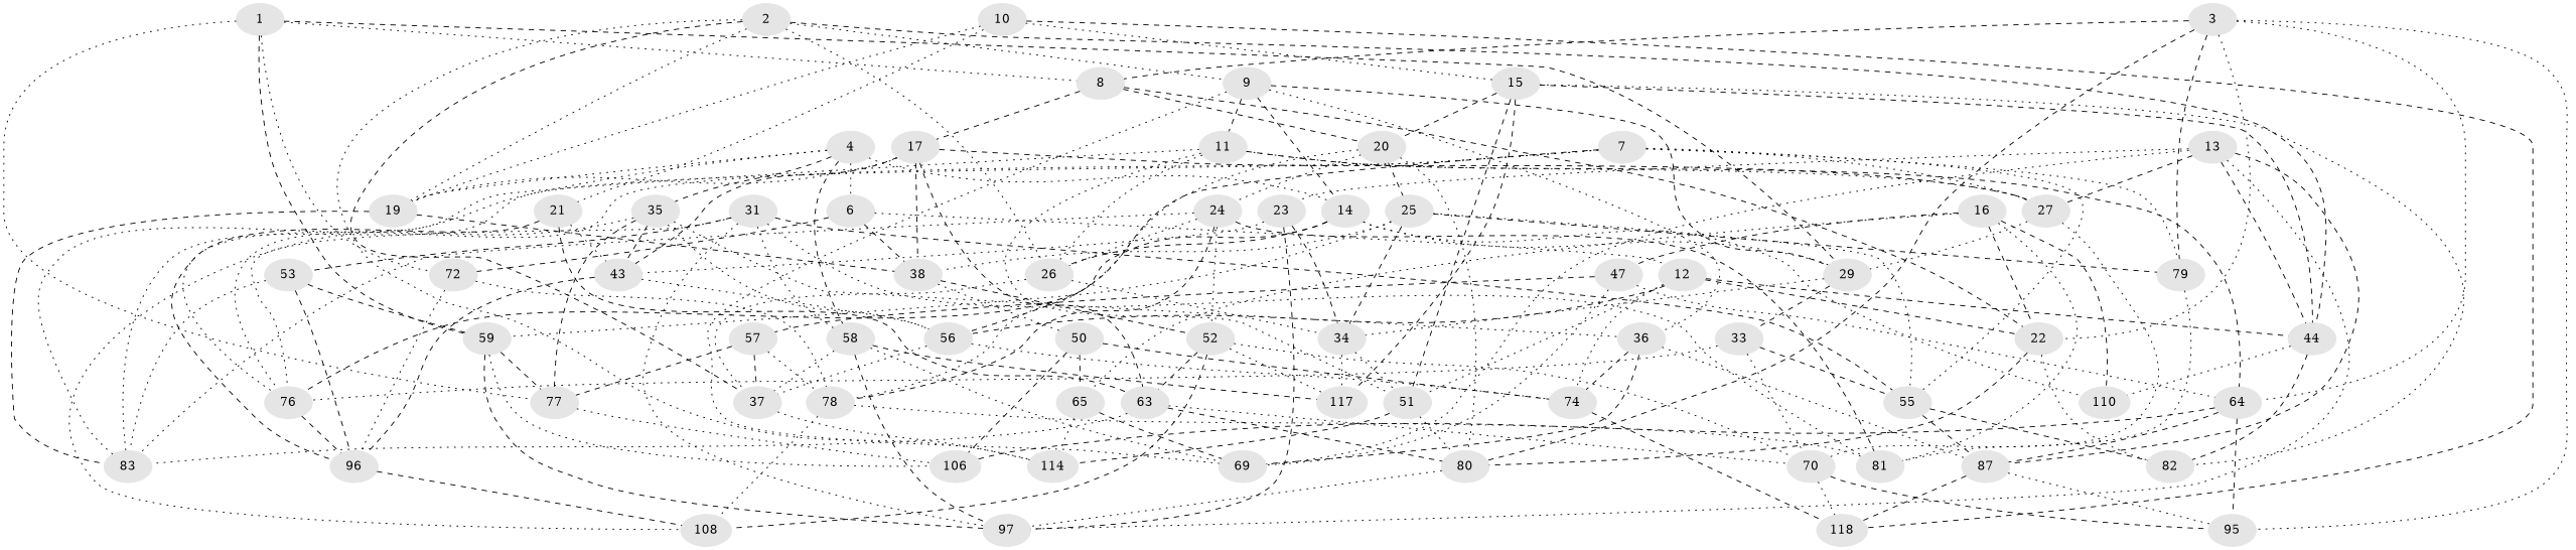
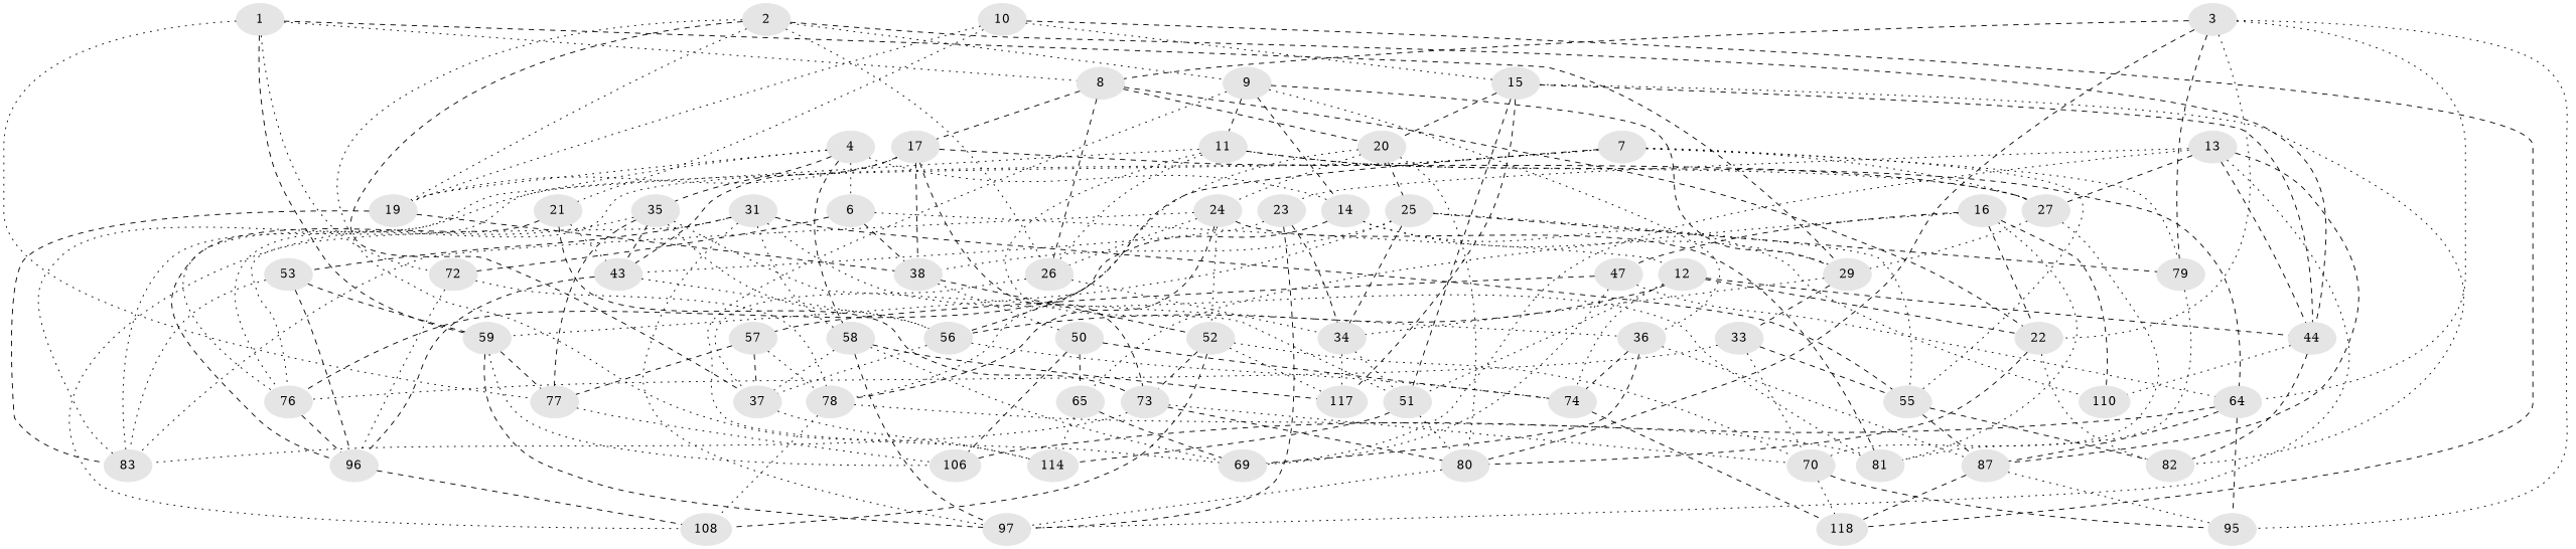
  graph {
    node [color=gray90 style=filled]
    edge [style=dotted]
    1 [super="+37"]
    8 [super="+48"]
    29 [super="+120"]
    59 [super="+68"]
    72
    77 [super="+101"]
    26 [super="+89"]
    22 [super="+62"]
    17 [super="+73"]
    20 [super="+40"]
    34 [super="+39"]
    33
    97 [super="+119"]
    106
    78 [super="+92"]
    96 [super="+112"]
    2 [super="+102"]
    9 [super="+90"]
    19 [super="+111"]
    44 [super="+46"]
    n21 [label=37 super="+84"]
    114
    14 [super="+18"]
    11 [super="+61"]
    36 [super="+99"]
    69 [super="+71"]
    38 [super="+42"]
    83 [super="+105"]
    110
    82
    3 [super="+32"]
    64 [super="+66"]
    79
    80 [super="+100"]
    95
    87 [super="+104"]
    81 [super="+107"]
    4 [super="+5"]
    6
    35 [super="+41"]
    58 [super="+93"]
    76 [super="+94"]
    12 [super="+49"]
    56 [super="+98"]
    43 [super="+116"]
    108
    117
    51 [super="+75"]
    74 [super="+103"]
    52 [super="+86"]
    50
    7 [super="+85"]
    27 [super="+109"]
    55 [super="+60"]
    70 [super="+88"]
-   63 [super="+115"]
+   63 [super="+115" label=73]
    24 [super="+54"]
    25 [super="+28"]
    15 [super="+91"]
    10
    21
    118
    13 [super="+113"]
    23
    16 [super="+30"]
    47
    65
    57
    31 [super="+45"]
    53
    1 -- 8
    1 -- 29 [style=dashed]
    1 -- 59 [style=dashed]
    1 -- 72
    1 -- 77 [weight=2]
-   14 -- 26 [style=dashed]
+   8 -- 26 [style=dashed]
    8 -- 22 [style=dashed]
    8 -- 17 [style=dashed]
    8 -- 20 [style=dashed]
    29 -- 34
    29 -- 33 [style=dashed]
    59 -- 77 [style=dashed]
    59 -- 97 [style=dashed]
    59 -- 106
    72 -- 78
    72 -- 96
    77 -- 106
    26 -- 34
    26 -- n21
    22 -- 82
    22 -- 80 [style=dashed]
    17 -- 19
    17 -- 38 [style=dashed]
    17 -- 43 [style=dashed]
    17 -- 27 [style=dashed]
    17 -- 63 [style=dashed]
    20 -- 78
    20 -- 80
    20 -- 24
    20 -- 25 [style=dashed]
    34 -- 117
    34 -- 51
    33 -- 76
    33 -- 55 [style=dashed]
    33 -- 70
    78 -- 81
    78 -- 108
    96 -- 108 [style=dashed]
    2 -- 26
    2 -- 9
    2 -- 19
    2 -- 44 [style=dashed]
    2 -- n21 [style=dashed]
    2 -- 114
    9 -- 29 [style=dashed]
    9 -- 14 [style=dashed]
    9 -- 11 [style=dashed]
    9 -- 36
    9 -- 69
    19 -- 38 [style=dashed]
    19 -- 83 [style=dashed]
    44 -- 110
    44 -- 82 [style=dashed]
    n21 -- 114
    14 -- 29
    14 -- 110 [weight=2]
    14 -- 76 [style=dashed]
    11 -- 26
    11 -- 83
    11 -- 64 [style=dashed]
    11 -- 51
    11 -- 27
    36 -- 69 [style=dashed]
    36 -- 87
    36 -- 74 [style=dashed weight=2]
    38 -- 52 [style=dashed]
    38 -- 50
    3 -- 8 [style=dashed]
    3 -- 22
    3 -- 64
    3 -- 79 [style=dashed]
    3 -- 80 [style=dashed]
    3 -- 95
    64 -- 106 [style=dashed]
    64 -- 95 [style=dashed]
    64 -- 87 [style=dashed]
    79 -- 81
    80 -- 97
    87 -- 95
    87 -- 118 [style=dashed]
    4 -- 19
    4 -- 14
    4 -- 6
    4 -- 35 [style=dashed]
    4 -- 58 [style=dashed]
    4 -- 76
    6 -- 72 [style=dashed]
    6 -- 38 [style=dashed]
    6 -- 12
    35 -- 77 [style=dashed]
    35 -- 36
    35 -- 56
    35 -- 43 [style=dashed]
    35 -- 108
    58 -- 97 [style=dashed]
    58 -- n21
    58 -- 69
    58 -- 117 [style=dashed]
    76 -- 96 [style=dashed]
    12 -- 22 [style=dashed]
    12 -- 44 [style=dashed]
    12 -- 56 [style=dashed]
    12 -- 51
    12 -- 74
    56 -- n21
    56 -- 74
    43 -- 96 [style=dashed]
    43 -- 56
    51 -- 114 [style=dashed]
    51 -- 80
    74 -- 118 [style=dashed]
    52 -- 108 [style=dashed]
    52 -- 117
    52 -- 70
    52 -- 63 [style=dashed]
    50 -- 106 [style=dashed]
    50 -- 74 [style=dashed]
    50 -- 65 [style=dashed]
    7 -- 83
    7 -- 79
    7 -- 76
    7 -- 56 [style=dashed]
    7 -- 27
    7 -- 55
    27 -- 29
    27 -- 70
    55 -- 82 [style=dashed]
    55 -- 87 [style=dashed]
    70 -- 95 [style=dashed]
    70 -- 118
    63 -- 83
    63 -- 80 [style=dashed]
    63 -- 70
    24 -- 26
    24 -- 78 [style=dashed]
    24 -- 83
    24 -- 81 [style=dashed]
    24 -- 52
    25 -- 59
    25 -- 34 [style=dashed]
    25 -- 38
    25 -- 79 [style=dashed]
    25 -- 55
    15 -- 20 [style=dashed]
    15 -- 44 [style=dashed]
    15 -- 82
    15 -- 117 [style=dashed]
    15 -- 51 [style=dashed]
    10 -- 19
    10 -- 15
    10 -- 21
    10 -- 118 [style=dashed]
    21 -- 96 [style=dashed]
    21 -- 43
    21 -- 63 [style=dashed]
    13 -- 97
    13 -- 44 [style=dashed]
    13 -- 69
    13 -- 87 [style=dashed]
    13 -- 27 [style=dashed]
    13 -- 23
    23 -- 34 [style=dashed]
    23 -- 97 [style=dashed]
    23 -- 43
    16 -- 22 [style=dashed]
    16 -- 110 [style=dashed]
    16 -- 81 [weight=2]
    16 -- 47 [style=dashed]
    16 -- 65
    47 -- 69
    47 -- 64
    47 -- 57 [style=dashed]
    65 -- 114
    65 -- 69 [style=dashed]
    57 -- 77 [style=dashed]
    57 -- 78
    57 -- n21 [style=dashed]
    31 -- 97
    31 -- 81
    31 -- 58
    31 -- 76
    31 -- 55 [style=dashed]
    31 -- 53 [style=dashed]
    53 -- 59 [style=dashed]
    53 -- 96 [style=dashed]
    53 -- 83
  }
